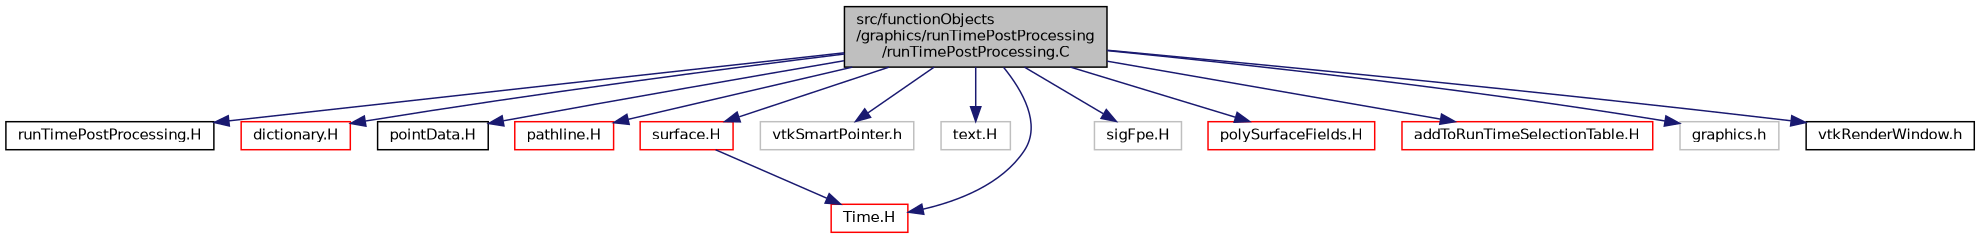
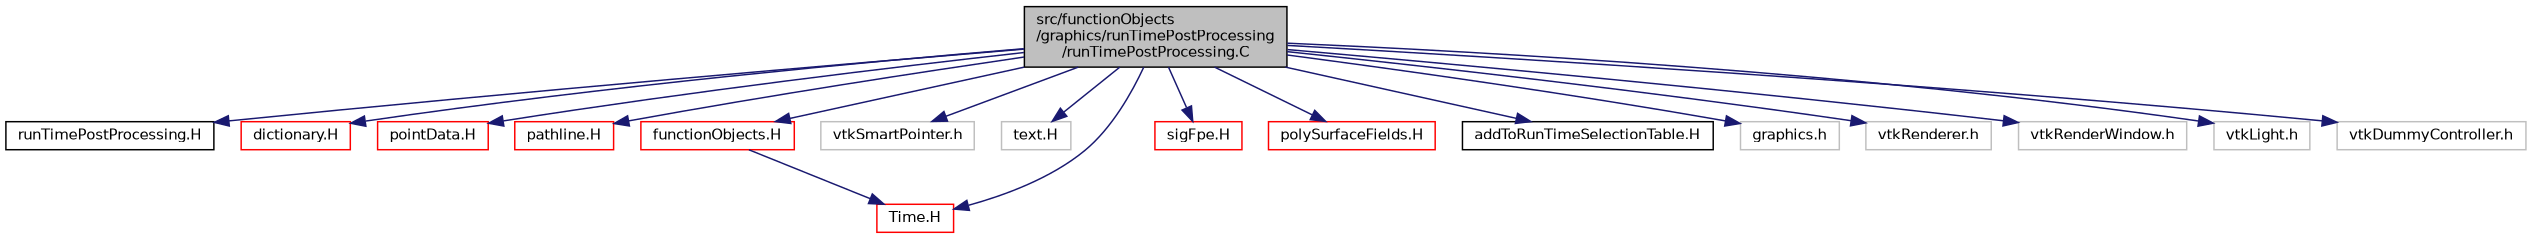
  digraph {
    node [color=red fontname=Helvetica fontsize=10 shape=record]
    edge [color=midnightblue fontname=Helvetica fontsize=10 labelfontname=Helvetica labelfontsize=10 style=solid]
    n1 [color=black fillcolor=grey75 fontcolor=black height=0.2 label="src/functionObjects\l/graphics/runTimePostProcessing\l/runTimePostProcessing.C" style=filled width=0.4]
    n2 [color=black height=0.2 label="runTimePostProcessing.H" width=0.4]
    n3 [height=0.2 label="dictionary.H" width=0.4]
-   n4 [color=black height=0.2 label="pointData.H" width=0.4]
+   n4 [height=0.2 label="pointData.H" width=0.4]
    n5 [height=0.2 label="pathline.H" width=0.4]
-   n6 [height=0.2 label="surface.H" width=0.4]
+   n6 [height=0.2 label="functionObjects.H" width=0.4]
    n7 [color=grey75 height=0.2 label="vtkSmartPointer.h" width=0.4]
    n8 [color=grey75 height=0.2 label="text.H" width=0.4]
    n9 [height=0.2 label="Time.H" width=0.4]
-   n10 [color=grey75 height=0.2 label="sigFpe.H" width=0.4]
+   n10 [height=0.2 label="sigFpe.H" width=0.4]
    n11 [height=0.2 label="polySurfaceFields.H" width=0.4]
-   n12 [height=0.2 label="addToRunTimeSelectionTable.H" width=0.4]
+   n12 [color=black height=0.2 label="addToRunTimeSelectionTable.H" width=0.4]
    n13 [color=grey75 height=0.2 label="graphics.h" width=0.4]
-   n15 [color=black height=0.2 label="vtkRenderWindow.h" width=0.4]
+   n14 [color=grey75 height=0.2 label="vtkRenderer.h" width=0.4]
+   n15 [color=grey75 height=0.2 label="vtkRenderWindow.h" width=0.4]
+   n16 [color=grey75 height=0.2 label="vtkLight.h" width=0.4]
+   n17 [color=grey75 height=0.2 label="vtkDummyController.h" width=0.4]
    n1 -> n2
    n1 -> n3
    n1 -> n4
    n1 -> n5
    n1 -> n6
    n1 -> n7
    n1 -> n8
    n1 -> n9
    n1 -> n10
    n1 -> n11
    n1 -> n12
    n1 -> n13
+   n1 -> n14
    n1 -> n15
+   n1 -> n16
+   n1 -> n17
    n6 -> n9
  }
